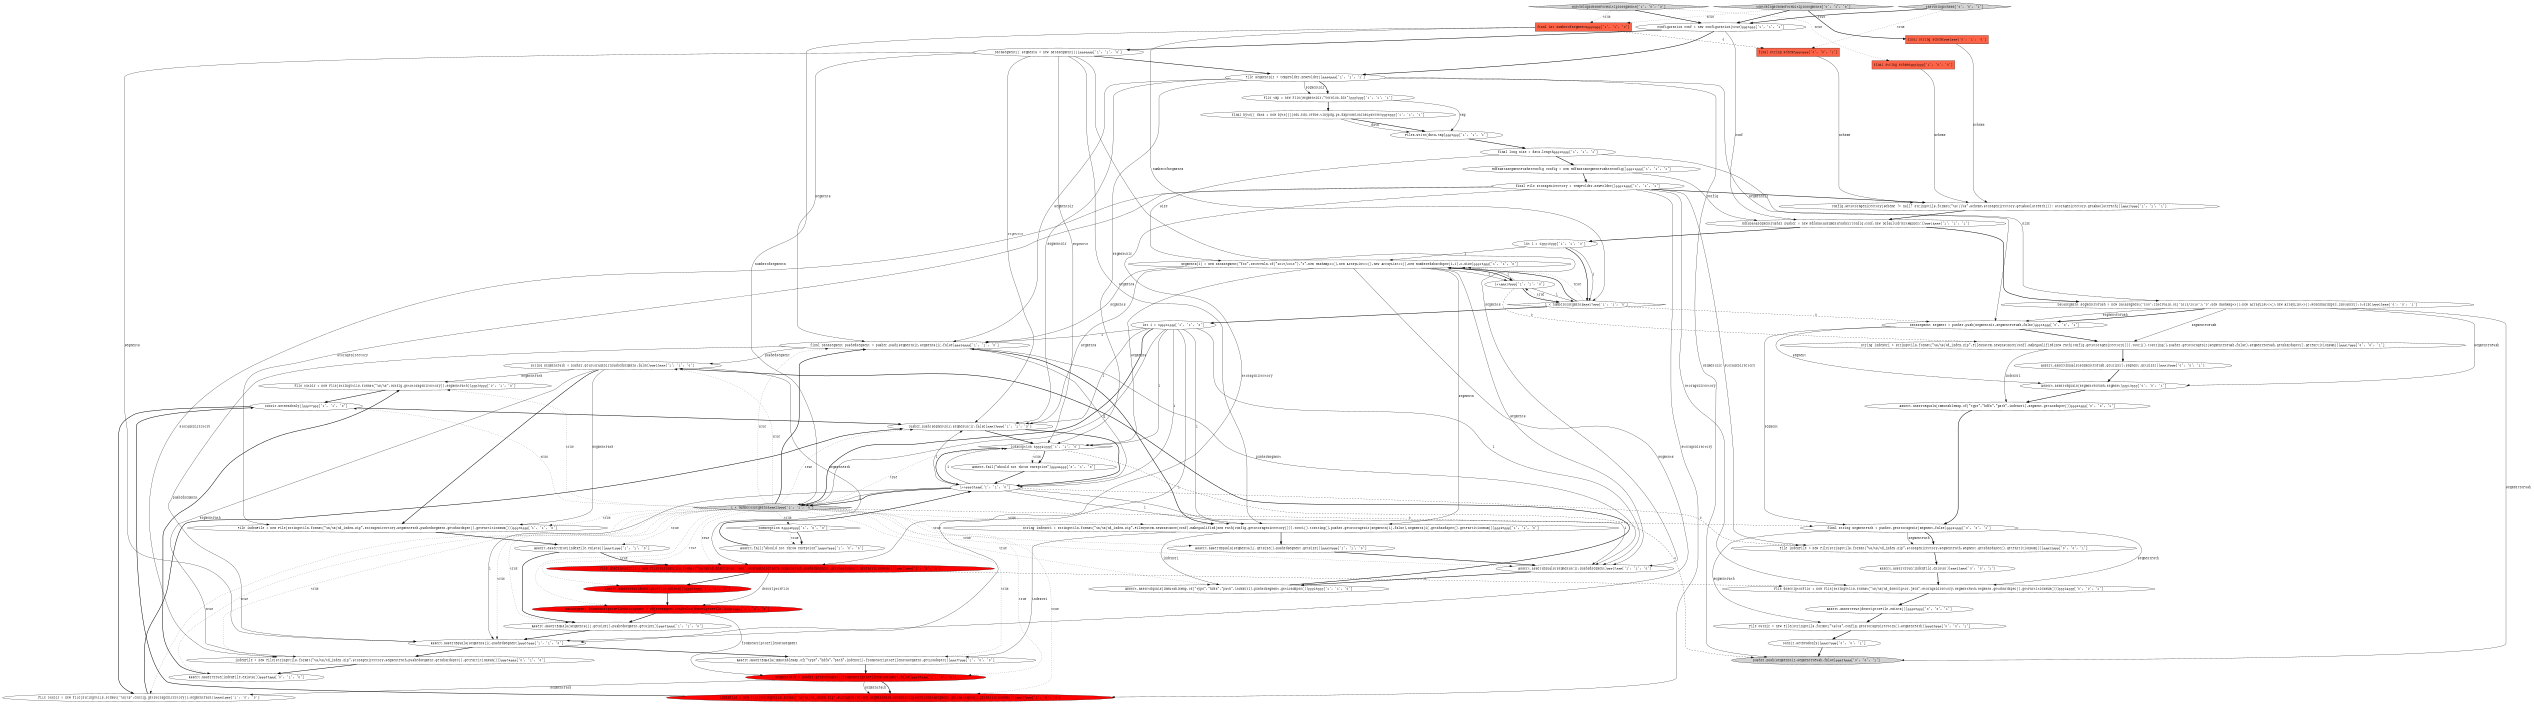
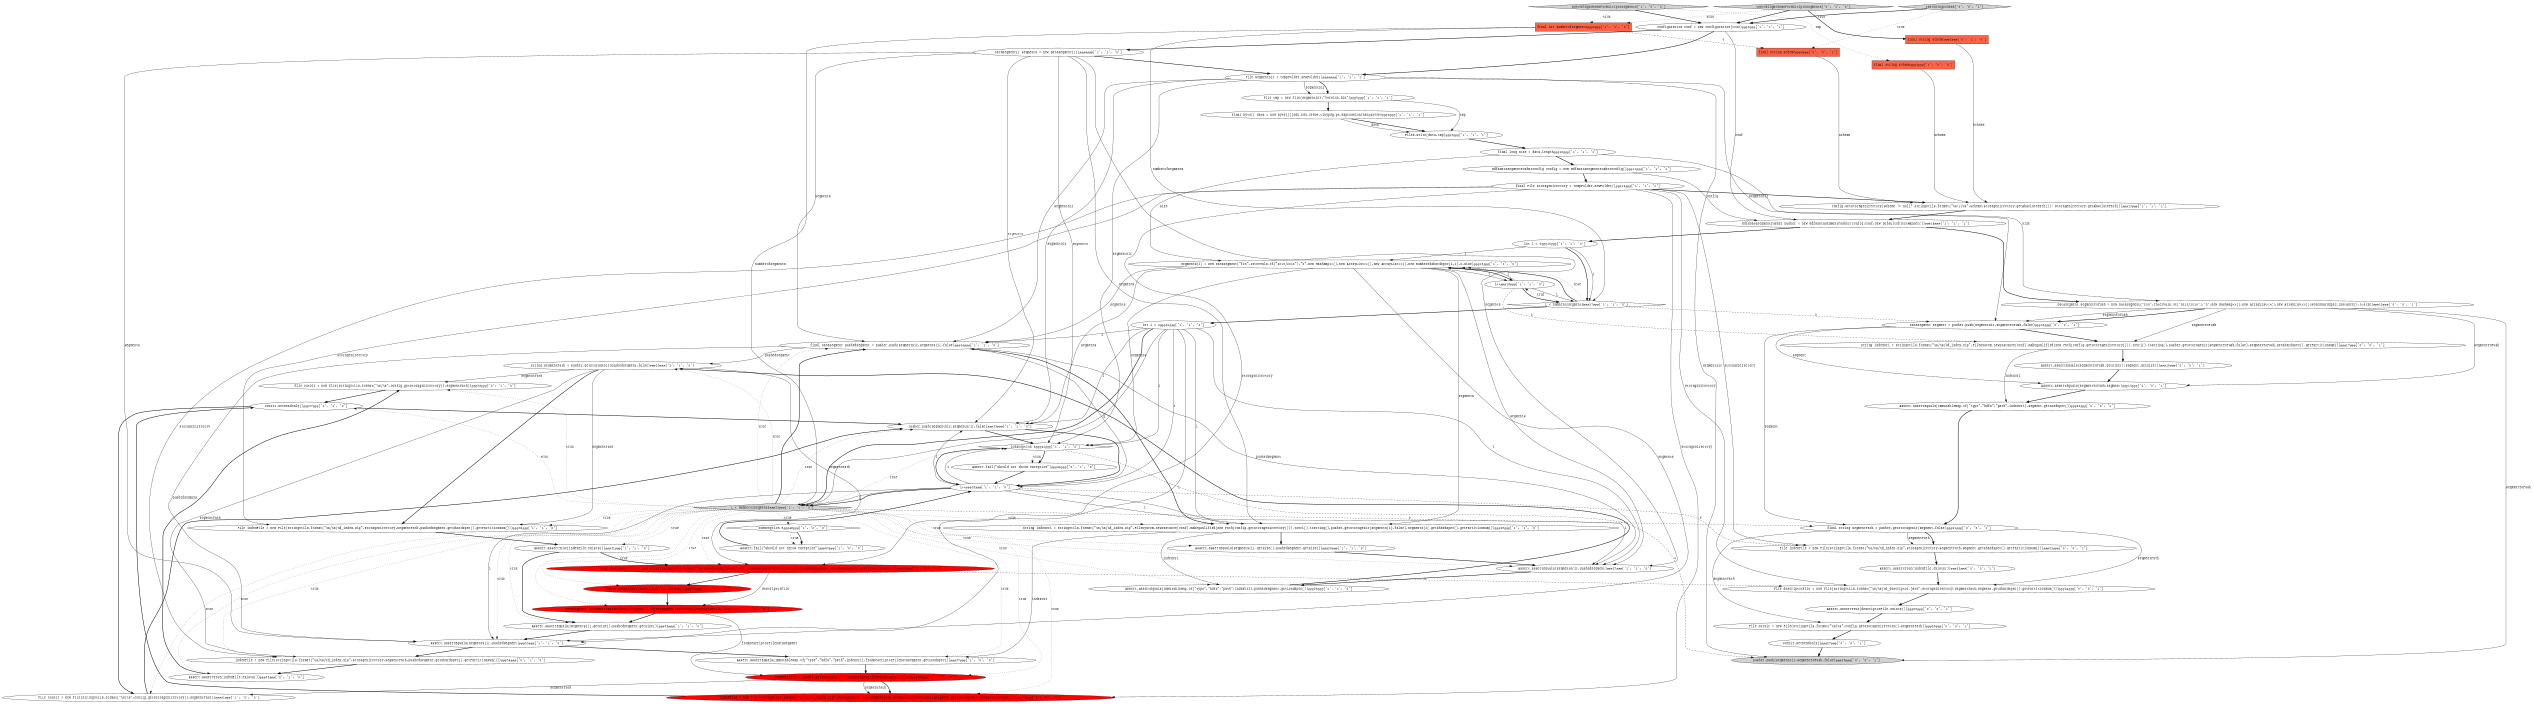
  digraph {
    fontname="Courier Prime"
    node [fillcolor=white fontname="Courier Prime" shape=ellipse style=filled]
    edge [fontname="Courier Prime" style=solid]
    n1 [label="File segmentDir = tempFolder.newFolder()@@@4@@@['1', '1', '1']"]
    n2 [label="File tmp = new File(segmentDir,\"version.bin\")@@@5@@@['1', '1', '1']"]
    n3 [fillcolor=lightgray label="pusher.push(segmentDir,segmentToPush,false)@@@29@@@['0', '0', '1']"]
    n4 [label="DataSegment segment = pusher.push(segmentDir,segmentToPush,false)@@@16@@@['0', '0', '1']"]
    n5 [label="final DataSegment pushedSegment = pusher.push(segmentDir,segments(i(,false)@@@24@@@['1', '1', '0']"]
    n6 [label="pusher.push(segmentDir,segments(i(,false)@@@39@@@['1', '1', '0']"]
    n7 [label="IOException e@@@41@@@['1', '1', '0']" shape=diamond]
    n8 [label="final byte(( data = new byte((((edu.fdu.CPPDG.tinypdg.pe.ExpressionInfo@a955e9@@@6@@@['1', '1', '1']"]
    n9 [label="Files.write(data,tmp)@@@9@@@['1', '1', '1']"]
    n10 [label="final String segmentPath = pusher.getStorageDir(segment,false)@@@21@@@['0', '0', '1']"]
    n11 [label="Assert.assertEquals(segmentToPush,segment)@@@19@@@['0', '0', '1']"]
    n12 [label="String indexUri = StringUtils.format(\"%s/%s/%d_index.zip\",FileSystem.newInstance(conf).makeQualified(new Path(config.getStorageDirectory())).toUri().toString(),pusher.getStorageDir(segmentToPush,false),segmentToPush.getShardSpec().getPartitionNum())@@@17@@@['0', '0', '1']"]
    n13 [label="String segmentPath = pusher.getStorageDir(pushedSegment,false)@@@29@@@['1', '1', '0']"]
    n14 [label="Assert.assertEquals(segments(i(,pushedSegment)@@@27@@@['1', '1', '0']"]
    n15 [label="Assert.assertEquals(segments(i(,pushedSegment)@@@33@@@['1', '1', '0']"]
    n16 [label="String indexUri = StringUtils.format(\"%s/%s/%d_index.zip\",FileSystem.newInstance(conf).makeQualified(new Path(config.getStorageDirectory())).toUri().toString(),pusher.getStorageDir(segments(i(,false),segments(i(.getShardSpec().getPartitionNum())@@@25@@@['1', '1', '0']"]
    n17 [label="i++@@@23@@@['1', '1', '0']"]
    n18 [label="Assert.fail(\"should not throw exception\")@@@42@@@['0', '1', '0']"]
    n19 [fillcolor=red label="Assert.assertTrue(descriptorFile.exists())@@@33@@@['1', '0', '0']"]
    n20 [fillcolor=red label="DataSegment fromDescriptorFileDataSegment = objectMapper.readValue(descriptorFile,)@@@34@@@['1', '0', '0']"]
    n21 [label="Assert.assertEquals(segments(i(.getSize(),pushedSegment.getSize())@@@32@@@['1', '1', '0']"]
    n22 [fillcolor=red label="segmentPath = pusher.getStorageDir(fromDescriptorFileDataSegment,false)@@@38@@@['1', '0', '0']"]
    n23 [label="Assert.assertEquals(ImmutableMap.of(\"type\",\"hdfs\",\"path\",indexUri),segment.getLoadSpec())@@@20@@@['0', '0', '1']"]
    n24 [label="File descriptorFile = new File(StringUtils.format(\"%s/%s/%d_descriptor.json\",storageDirectory,segmentPath,segment.getShardSpec().getPartitionNum()))@@@24@@@['0', '0', '1']"]
    n25 [label="File indexFile = new File(StringUtils.format(\"%s/%s/%d_index.zip\",storageDirectory,segmentPath,segment.getShardSpec().getPartitionNum()))@@@22@@@['0', '0', '1']"]
    n26 [label="File outDir = new File(StringUtils.format(\"%s/%s\",config.getStorageDirectory(),segmentPath))@@@26@@@['0', '0', '1']"]
    n27 [label="Assert.assertEquals(ImmutableMap.of(\"type\",\"hdfs\",\"path\",indexUri),pushedSegment.getLoadSpec())@@@28@@@['1', '1', '0']"]
    n28 [label="File outDir = new File(StringUtils.format(\"%s/%s\",config.getStorageDirectory(),segmentPath))@@@36@@@['0', '1', '0']"]
    n29 [label="File indexFile = new File(StringUtils.format(\"%s/%s/%d_index.zip\",storageDirectory,segmentPath,pushedSegment.getShardSpec().getPartitionNum()))@@@30@@@['1', '1', '0']"]
    n30 [label="indexFile = new File(StringUtils.format(\"%s/%s/%d_index.zip\",storageDirectory,segmentPath,pushedSegment.getShardSpec().getPartitionNum()))@@@34@@@['0', '1', '0']"]
    n31 [fillcolor=red label="File descriptorFile = new File(StringUtils.format(\"%s/%s/%d_descriptor.json\",storageDirectory,segmentPath,pushedSegment.getShardSpec().getPartitionNum()))@@@32@@@['1', '0', '0']"]
    n32 [label="File outDir = new File(StringUtils.format(\"%s/%s\",config.getStorageDirectory(),segmentPath))@@@41@@@['1', '0', '0']"]
    n33 [label="segments(i( = new DataSegment(\"foo\",Intervals.of(\"2015/2016\"),\"0\",new HashMap<>(),new ArrayList<>(),new ArrayList<>(),new NumberedShardSpec(i,i),0,size)@@@19@@@['1', '1', '0']"]
    n34 [label="i++@@@18@@@['1', '1', '0']"]
    n35 [label="i < numberOfSegments@@@17@@@['1', '1', '0']" shape=diamond]
    n36 [label="Assert.assertEquals(ImmutableMap.of(\"type\",\"hdfs\",\"path\",indexUri),fromDescriptorFileDataSegment.getLoadSpec())@@@37@@@['1', '0', '0']"]
    n37 [label="Assert.assertEquals(segments(i(.getSize(),pushedSegment.getSize())@@@26@@@['1', '1', '0']"]
    n38 [label="final long size = data.length@@@10@@@['1', '1', '1']"]
    n39 [label="int i = 0@@@16@@@['1', '1', '0']"]
    n40 [label="int i = 0@@@21@@@['1', '1', '0']"]
    n41 [label="Assert.assertTrue(descriptorFile.exists())@@@25@@@['0', '0', '1']"]
    n42 [fillcolor=tomato label="final String scheme@@@2@@@['0', '1', '0']" shape=box]
    n43 [label="config.setStorageDirectory(scheme != null? StringUtils.format(\"%s://%s\",scheme,storageDirectory.getAbsolutePath()): storageDirectory.getAbsolutePath())@@@13@@@['1', '1', '1']"]
    n44 [label="HdfsDataSegmentPusher pusher = new HdfsDataSegmentPusher(config,conf,new DefaultObjectMapper())@@@14@@@['1', '1', '1']"]
    n45 [label="Assert.fail(\"should not throw exception\")@@@47@@@['1', '0', '0']"]
    n46 [fillcolor=lightgray label="i < numberOfSegments@@@22@@@['1', '1', '0']" shape=diamond]
    n47 [label="IOException e@@@46@@@['1', '0', '0']" shape=diamond]
    n48 [label="Assert.assertTrue(indexFile.exists())@@@35@@@['0', '1', '0']"]
    n49 [label="outDir.setReadOnly()@@@37@@@['1', '1', '0']"]
    n50 [fillcolor=lightgray label="testUsingSchemeForMultipleSegments['0', '1', '0']" shape=diamond]
    n51 [fillcolor=tomato label="final int numberOfSegments@@@2@@@['1', '1', '0']" shape=box]
    n52 [label="Configuration conf = new Configuration(true)@@@3@@@['1', '1', '1']"]
    n53 [fillcolor=tomato label="final String scheme@@@2@@@['0', '0', '1']" shape=box]
    n54 [label="DataSegment(( segments = new DataSegment((((@@@4@@@['1', '1', '0']"]
    n55 [label="Assert.assertEquals(segmentToPush.getSize(),segment.getSize())@@@18@@@['0', '0', '1']"]
    n56 [label="DataSegment segmentToPush = new DataSegment(\"foo\",Intervals.of(\"2015/2016\"),\"0\",new HashMap<>(),new ArrayList<>(),new ArrayList<>(),NoneShardSpec.instance(),0,size)@@@15@@@['0', '0', '1']"]
    n57 [label="outDir.setReadOnly()@@@27@@@['0', '0', '1']"]
    n58 [label="final File storageDirectory = tempFolder.newFolder()@@@12@@@['1', '1', '1']"]
    n59 [fillcolor=red label="indexFile = new File(StringUtils.format(\"%s/%s/%d_index.zip\",storageDirectory,segmentPath,fromDescriptorFileDataSegment.getShardSpec().getPartitionNum()))@@@39@@@['1', '0', '0']"]
    n60 [label="Assert.assertTrue(indexFile.exists())@@@31@@@['1', '1', '0']"]
    n61 [label="Assert.assertTrue(indexFile.exists())@@@23@@@['0', '0', '1']"]
    n62 [label="HdfsDataSegmentPusherConfig config = new HdfsDataSegmentPusherConfig()@@@11@@@['1', '1', '1']"]
    n63 [fillcolor=lightgray label="testUsingSchemeForMultipleSegments['1', '0', '0']" shape=diamond]
    n64 [fillcolor=tomato label="final String scheme@@@2@@@['1', '0', '0']" shape=box]
    n65 [fillcolor=lightgray label="testUsingScheme['0', '0', '1']" shape=diamond]
    n1 -> n2 [label=segmentDir]
    n1 -> n2 [style=bold]
    n1 -> n3 [label=segmentDir]
    n1 -> n4 [label=segmentDir]
    n1 -> n5 [label=segmentDir]
    n1 -> n6 [label=segmentDir]
    n1 -> n7 [label=segmentDir]
    n2 -> n8 [style=bold]
    n2 -> n9 [label=tmp]
    n4 -> n10 [label=segment]
    n4 -> n11 [label=segment]
    n4 -> n12 [style=bold]
    n5 -> n13 [label=pushedSegment]
    n5 -> n14 [label=pushedSegment]
    n5 -> n15 [label=pushedSegment]
    n5 -> n16 [style=bold]
    n6 -> n7 [style=bold]
    n6 -> n17 [style=bold]
    n7 -> n3 [label=0 style=dashed]
    n7 -> n17 [style=bold]
    n7 -> n18 [style=bold]
    n7 -> n18 [label=true style=dotted]
    n8 -> n9 [style=bold]
    n8 -> n9 [label=data]
    n9 -> n38 [style=bold]
    n10 -> n24 [label=segmentPath]
    n10 -> n25 [style=bold]
    n10 -> n25 [label=segmentPath]
    n10 -> n26 [label=segmentPath]
    n11 -> n23 [style=bold]
    n12 -> n23 [label=indexUri]
    n12 -> n55 [style=bold]
    n13 -> n28 [label=segmentPath]
    n13 -> n29 [style=bold]
    n13 -> n29 [label=segmentPath]
    n13 -> n30 [label=segmentPath]
    n13 -> n31 [label=segmentPath]
    n14 -> n27 [style=bold]
    n15 -> n30 [style=bold]
    n15 -> n36 [style=bold]
    n16 -> n27 [label=indexUri]
    n16 -> n36 [label=indexUri]
    n16 -> n37 [style=bold]
    n17 -> n5 [label=i]
    n17 -> n6 [label=i]
    n17 -> n7 [label=i]
    n17 -> n14 [label=i]
    n17 -> n15 [label=i]
    n17 -> n16 [label=i]
    n17 -> n25 [label=0 style=dashed]
    n17 -> n46 [label=i]
    n17 -> n46 [style=bold]
    n18 -> n17 [style=bold]
    n19 -> n20 [style=bold]
    n20 -> n21 [style=bold]
    n20 -> n22 [label=fromDescriptorFileDataSegment]
    n21 -> n15 [style=bold]
    n22 -> n32 [label=segmentPath]
    n22 -> n59 [style=bold]
    n22 -> n59 [label=segmentPath]
    n23 -> n10 [style=bold]
    n24 -> n41 [style=bold]
    n25 -> n61 [style=bold]
    n26 -> n57 [style=bold]
    n27 -> n13 [style=bold]
    n28 -> n49 [style=bold]
    n29 -> n60 [style=bold]
    n30 -> n48 [style=bold]
    n31 -> n19 [style=bold]
    n31 -> n20 [label=descriptorFile]
    n31 -> n24 [label=0 style=dashed]
    n32 -> n6 [style=bold]
    n33 -> n5 [label=segments]
    n33 -> n6 [label=segments]
    n33 -> n7 [label=segments]
    n33 -> n14 [label=segments]
    n33 -> n15 [label=segments]
    n33 -> n16 [label=segments]
    n33 -> n34 [label=i]
    n33 -> n34 [style=bold]
    n34 -> n12 [label=0 style=dashed]
    n34 -> n33 [label=i]
    n34 -> n35 [label=i]
    n34 -> n35 [style=bold]
    n35 -> n4 [label=0 style=dashed]
    n35 -> n33 [style=bold]
    n35 -> n33 [label=true style=dotted]
    n35 -> n34 [label=true style=dotted]
    n35 -> n40 [style=bold]
    n36 -> n22 [style=bold]
    n37 -> n14 [style=bold]
    n38 -> n33 [label=size]
    n38 -> n56 [label=size]
    n38 -> n62 [style=bold]
    n39 -> n33 [label=i]
    n39 -> n35 [style=bold]
    n39 -> n35 [label=i]
    n40 -> n5 [label=i]
    n40 -> n6 [label=i]
    n40 -> n7 [label=i]
    n40 -> n14 [label=i]
    n40 -> n15 [label=i]
    n40 -> n16 [label=i]
    n40 -> n17 [label=i]
    n40 -> n46 [style=bold]
    n40 -> n46 [label=i]
    n41 -> n26 [style=bold]
    n42 -> n43 [label=scheme]
    n43 -> n44 [style=bold]
    n44 -> n39 [style=bold]
    n44 -> n56 [style=bold]
    n45 -> n17 [style=bold]
    n46 -> n5 [label=true style=dotted]
    n46 -> n5 [style=bold]
    n46 -> n6 [label=true style=dotted]
    n46 -> n7 [label=true style=dotted]
    n46 -> n10 [label=0 style=dashed]
    n46 -> n13 [label=true style=dotted]
    n46 -> n14 [label=true style=dotted]
    n46 -> n15 [label=true style=dotted]
    n46 -> n16 [label=true style=dotted]
    n46 -> n19 [label=true style=dotted]
    n46 -> n20 [label=true style=dotted]
    n46 -> n21 [label=true style=dotted]
    n46 -> n22 [label=true style=dotted]
    n46 -> n27 [label=true style=dotted]
    n46 -> n28 [label=true style=dotted]
    n46 -> n29 [label=true style=dotted]
    n46 -> n30 [label=true style=dotted]
    n46 -> n31 [label=true style=dotted]
    n46 -> n32 [label=true style=dotted]
    n46 -> n36 [label=true style=dotted]
    n46 -> n37 [label=true style=dotted]
    n46 -> n47 [label=true style=dotted]
    n46 -> n48 [label=true style=dotted]
    n46 -> n49 [label=true style=dotted]
    n46 -> n59 [label=true style=dotted]
    n46 -> n60 [label=true style=dotted]
    n47 -> n45 [style=bold]
    n47 -> n45 [label=true style=dotted]
    n48 -> n28 [style=bold]
    n49 -> n6 [style=bold]
    n49 -> n32 [style=bold]
    n50 -> n42 [label=true style=bold]
    n50 -> n51 [label=true style=dotted]
    n50 -> n52 [style=bold]
    n51 -> n35 [label=numberOfSegments]
    n51 -> n46 [label=numberOfSegments]
    n51 -> n53 [label=0 style=dashed]
    n52 -> n1 [style=bold]
    n52 -> n44 [label=conf]
    n52 -> n54 [style=bold]
    n53 -> n43 [label=scheme]
    n54 -> n1 [style=bold]
    n54 -> n5 [label=segments]
    n54 -> n6 [label=segments]
    n54 -> n7 [label=segments]
    n54 -> n14 [label=segments]
    n54 -> n15 [label=segments]
    n54 -> n16 [label=segments]
    n55 -> n11 [style=bold]
    n56 -> n3 [label=segmentToPush]
    n56 -> n4 [style=bold]
    n56 -> n4 [label=segmentToPush]
    n56 -> n11 [label=segmentToPush]
    n56 -> n12 [label=segmentToPush]
    n57 -> n3 [style=bold]
    n58 -> n24 [label=storageDirectory]
    n58 -> n25 [label=storageDirectory]
    n58 -> n29 [label=storageDirectory]
    n58 -> n30 [label=storageDirectory]
    n58 -> n31 [label=storageDirectory]
    n58 -> n43 [style=bold]
    n58 -> n59 [label=storageDirectory]
    n59 -> n49 [style=bold]
    n60 -> n21 [style=bold]
    n60 -> n31 [style=bold]
    n61 -> n24 [style=bold]
    n62 -> n44 [label=config]
    n62 -> n58 [style=bold]
    n63 -> n51 [label=true style=dotted]
    n63 -> n52 [style=bold]
-   n63 -> n64 [label=true style=dotted]
+   n63 -> n64 [label=tmp style=dotted]
    n64 -> n43 [label=scheme]
    n65 -> n52 [style=bold]
    n65 -> n53 [label=true style=dotted]
  }
